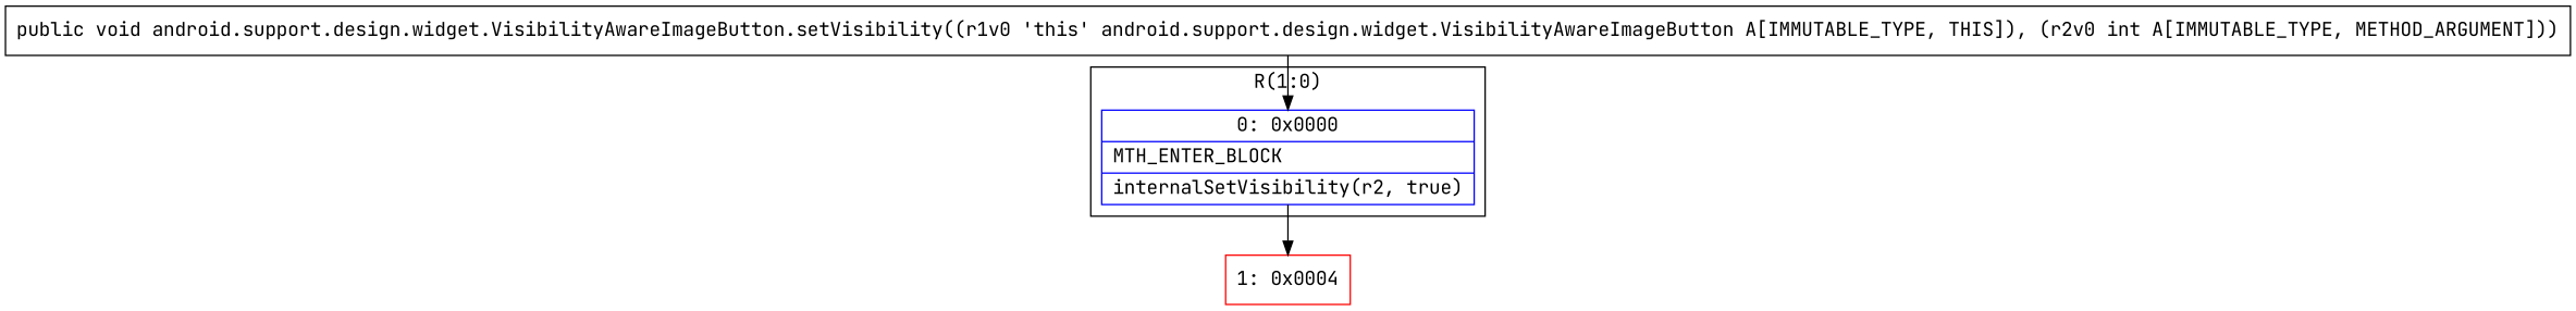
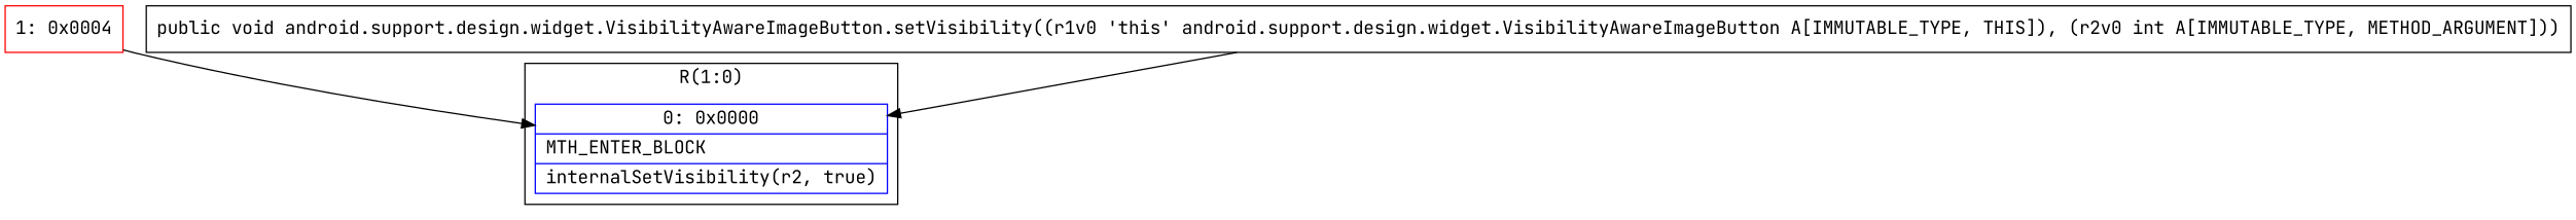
  digraph {
    fontname="JetBrains Mono"
    node [shape=record fontname="JetBrains Mono"]
    edge [fontname="JetBrains Mono"]
    n1 [color=blue label="{0\:\ 0x0000|MTH_ENTER_BLOCK\l|internalSetVisibility(r2, true)\l}"]
    n2 [color=red label="{1\:\ 0x0004}"]
    n3 [label="{public void android.support.design.widget.VisibilityAwareImageButton.setVisibility((r1v0 'this' android.support.design.widget.VisibilityAwareImageButton A[IMMUTABLE_TYPE, THIS]), (r2v0 int A[IMMUTABLE_TYPE, METHOD_ARGUMENT])) }"]
    subgraph cluster_1 {
      label="R(1:0)"
      n1
    }
-   n1 -> n2
+   n2 -> n1
    n3 -> n1
  }
